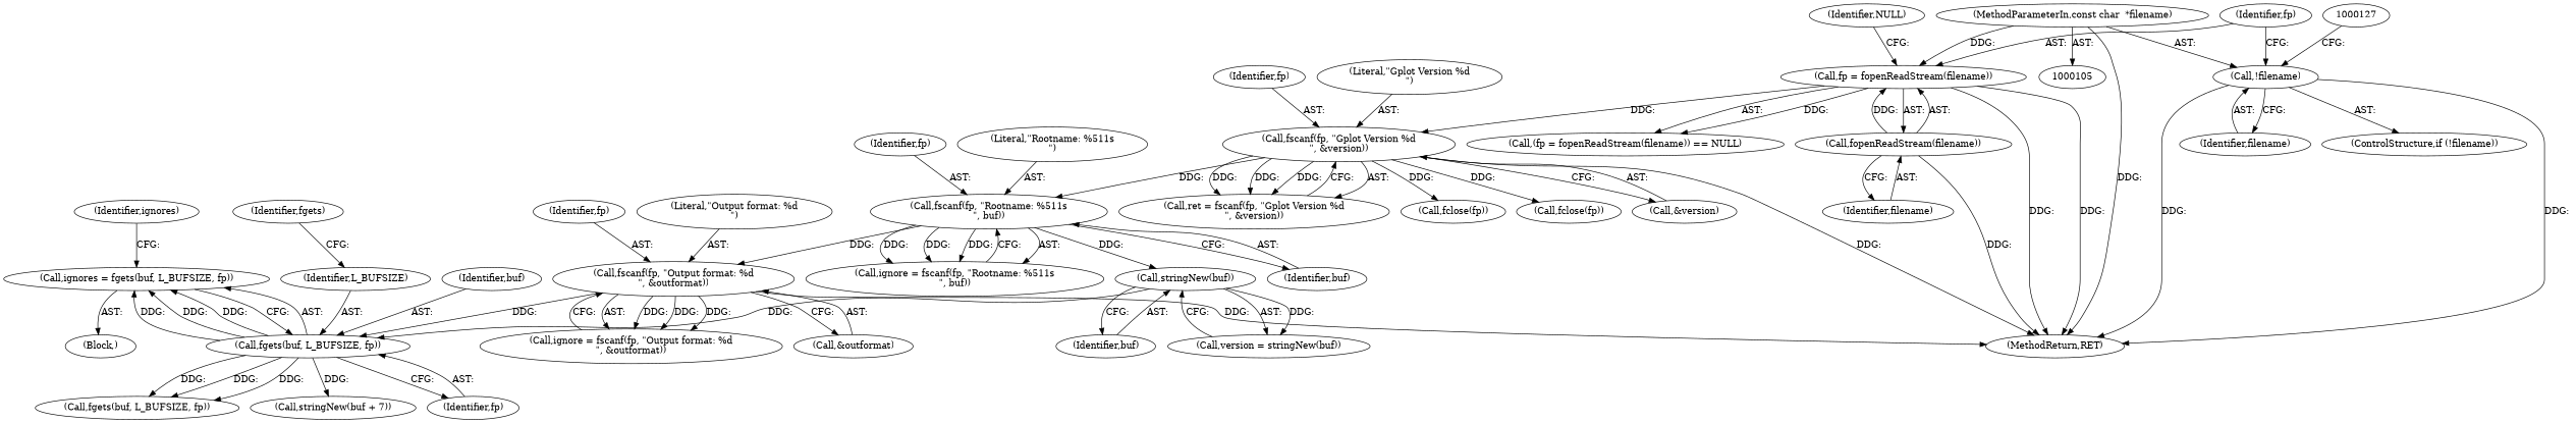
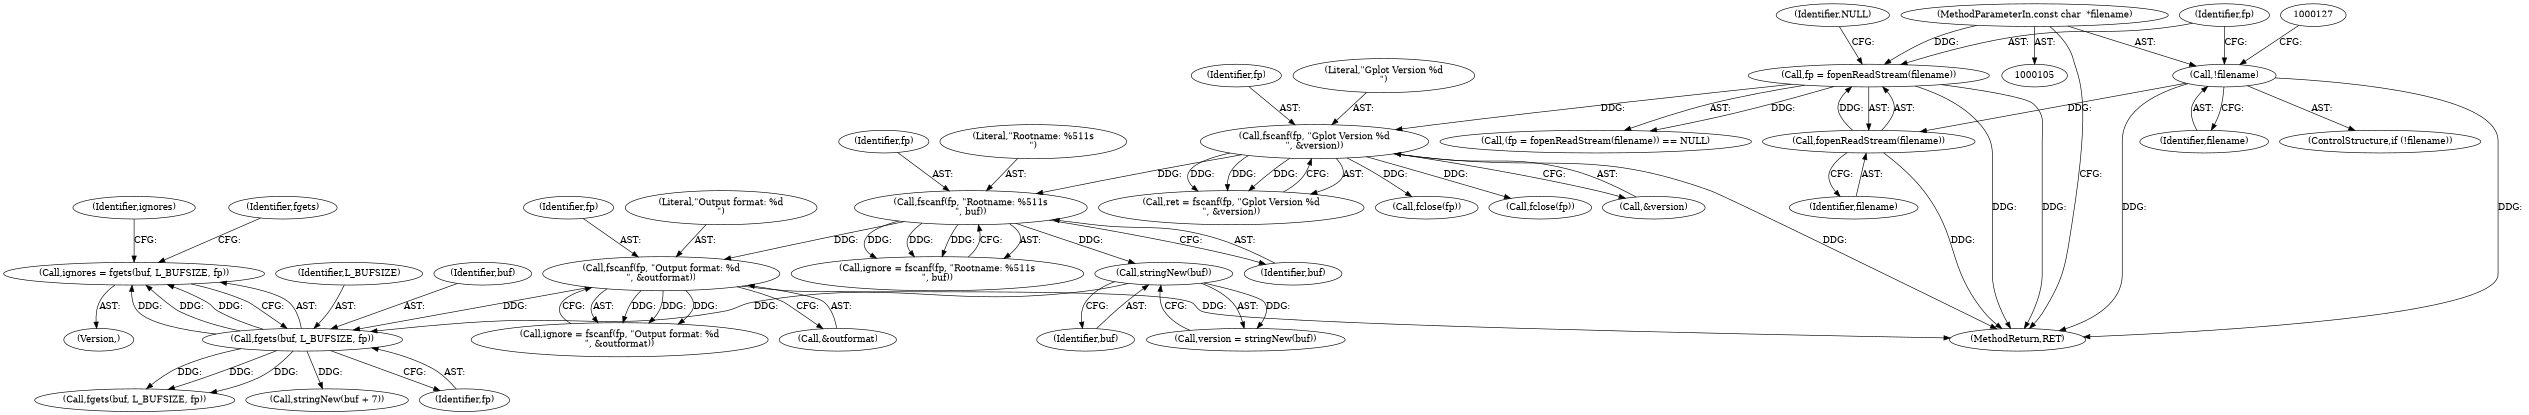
  digraph {
    n1 [label="(Call,ignores = fgets(buf, L_BUFSIZE, fp))"]
    n2 [label="(Call,fgets(buf, L_BUFSIZE, fp))"]
-   n3 [label="(Block,)"]
+   n3 [label="(Version,)"]
    n4 [label="(Call,fgets(buf, L_BUFSIZE, fp))"]
    n5 [label="(Call,stringNew(buf + 7))"]
    n6 [label="(Identifier,fp)"]
    n7 [label="(Call,stringNew(buf))"]
    n8 [label="(Identifier,buf)"]
    n9 [label="(Call,version = stringNew(buf))"]
    n10 [label="(Call,fscanf(fp, \"Rootname: %511s\n\", buf))"]
    n11 [label="(Call,fscanf(fp, \"Output format: %d\n\", &outformat))"]
    n12 [label="(Identifier,buf)"]
    n13 [label="(Call,ignore = fscanf(fp, \"Rootname: %511s\n\", buf))"]
    n14 [label="(MethodReturn,RET)"]
    n15 [label="(Call,&outformat)"]
    n16 [label="(Call,ignore = fscanf(fp, \"Output format: %d\n\", &outformat))"]
    n17 [label="(Call,fscanf(fp, \"Gplot Version %d\n\", &version))"]
    n18 [label="(Call,&version)"]
    n19 [label="(Call,ret = fscanf(fp, \"Gplot Version %d\n\", &version))"]
    n20 [label="(Call,fclose(fp))"]
    n21 [label="(Call,fclose(fp))"]
    n22 [label="(Call,fp = fopenReadStream(filename))"]
    n23 [label="(Call,fopenReadStream(filename))"]
    n24 [label="(Call,(fp = fopenReadStream(filename)) == NULL)"]
    n25 [label="(Identifier,filename)"]
    n26 [label="(Call,!filename)"]
    n27 [label="(ControlStructure,if (!filename))"]
    n28 [label="(Identifier,filename)"]
    n29 [label="(MethodParameterIn,const char  *filename)"]
    1000105
    n31 [label="(Identifier,fp)"]
    n32 [label="(Identifier,fgets)"]
    n33 [label="(Identifier,fp)"]
    n34 [label="(Identifier,fp)"]
    n35 [label="(Identifier,NULL)"]
    n36 [label="(Identifier,L_BUFSIZE)"]
    n37 [label="(Identifier,fp)"]
    n38 [label="(Literal,\"Output format: %d\n\")"]
    n39 [label="(Identifier,buf)"]
    n40 [label="(Literal,\"Gplot Version %d\n\")"]
    n41 [label="(Literal,\"Rootname: %511s\n\")"]
    n42 [label="(Identifier,ignores)"]
    1000127
    n1 -> n2 [label="CFG: "]
    n1 -> n3 [label="AST: "]
    n2 -> n1 [label="AST: "]
    n2 -> n1 [label="DDG: "]
    n2 -> n1 [label="DDG: "]
    n2 -> n1 [label="DDG: "]
    n2 -> n4 [label="DDG: "]
    n2 -> n4 [label="DDG: "]
    n2 -> n4 [label="DDG: "]
    n2 -> n5 [label="DDG: "]
    n2 -> n6 [label="CFG: "]
    n6 -> n2 [label="AST: "]
    n7 -> n2 [label="DDG: "]
    n7 -> n8 [label="CFG: "]
    n7 -> n9 [label="AST: "]
    n7 -> n9 [label="DDG: "]
    n8 -> n7 [label="AST: "]
    n9 -> n7 [label="CFG: "]
    n10 -> n7 [label="DDG: "]
    n10 -> n11 [label="DDG: "]
    n10 -> n12 [label="CFG: "]
    n10 -> n13 [label="AST: "]
    n10 -> n13 [label="DDG: "]
    n10 -> n13 [label="DDG: "]
    n10 -> n13 [label="DDG: "]
    n11 -> n2 [label="DDG: "]
    n11 -> n14 [label="DDG: "]
    n11 -> n15 [label="CFG: "]
    n11 -> n16 [label="AST: "]
    n11 -> n16 [label="DDG: "]
    n11 -> n16 [label="DDG: "]
    n11 -> n16 [label="DDG: "]
    n12 -> n10 [label="AST: "]
    n13 -> n10 [label="CFG: "]
    n15 -> n11 [label="AST: "]
    n16 -> n11 [label="CFG: "]
    n17 -> n10 [label="DDG: "]
    n17 -> n14 [label="DDG: "]
    n17 -> n18 [label="CFG: "]
    n17 -> n19 [label="AST: "]
    n17 -> n19 [label="DDG: "]
    n17 -> n19 [label="DDG: "]
    n17 -> n19 [label="DDG: "]
    n17 -> n20 [label="DDG: "]
    n17 -> n21 [label="DDG: "]
    n18 -> n17 [label="AST: "]
    n19 -> n17 [label="CFG: "]
    n22 -> n14 [label="DDG: "]
    n22 -> n14 [label="DDG: "]
    n22 -> n17 [label="DDG: "]
    n22 -> n23 [label="AST: "]
    n22 -> n24 [label="AST: "]
    n22 -> n24 [label="DDG: "]
    n23 -> n14 [label="DDG: "]
    n23 -> n22 [label="AST: "]
    n23 -> n22 [label="DDG: "]
    n23 -> n25 [label="CFG: "]
    n25 -> n23 [label="AST: "]
    n26 -> n14 [label="DDG: "]
    n26 -> n14 [label="DDG: "]
+   n26 -> n23 [label="DDG: "]
    n26 -> n27 [label="AST: "]
    n26 -> n28 [label="CFG: "]
    n28 -> n26 [label="AST: "]
-   n29 -> n14 [label="DDG: "]
+   n29 -> n14 [label="CFG: "]
    n29 -> n22 [label="DDG: "]
    n29 -> n26 [label="AST: "]
    n29 -> 1000105 [label="AST: "]
    n31 -> n11 [label="AST: "]
-   n32 -> n36 [label="CFG: "]
+   n32 -> n1 [label="CFG: "]
    n33 -> n10 [label="AST: "]
    n34 -> n22 [label="AST: "]
    n34 -> n26 [label="CFG: "]
    n35 -> n22 [label="CFG: "]
    n36 -> n2 [label="AST: "]
    n37 -> n17 [label="AST: "]
    n38 -> n11 [label="AST: "]
    n39 -> n2 [label="AST: "]
    n40 -> n17 [label="AST: "]
    n41 -> n10 [label="AST: "]
    n42 -> n1 [label="CFG: "]
    1000127 -> n26 [label="CFG: "]
  }
